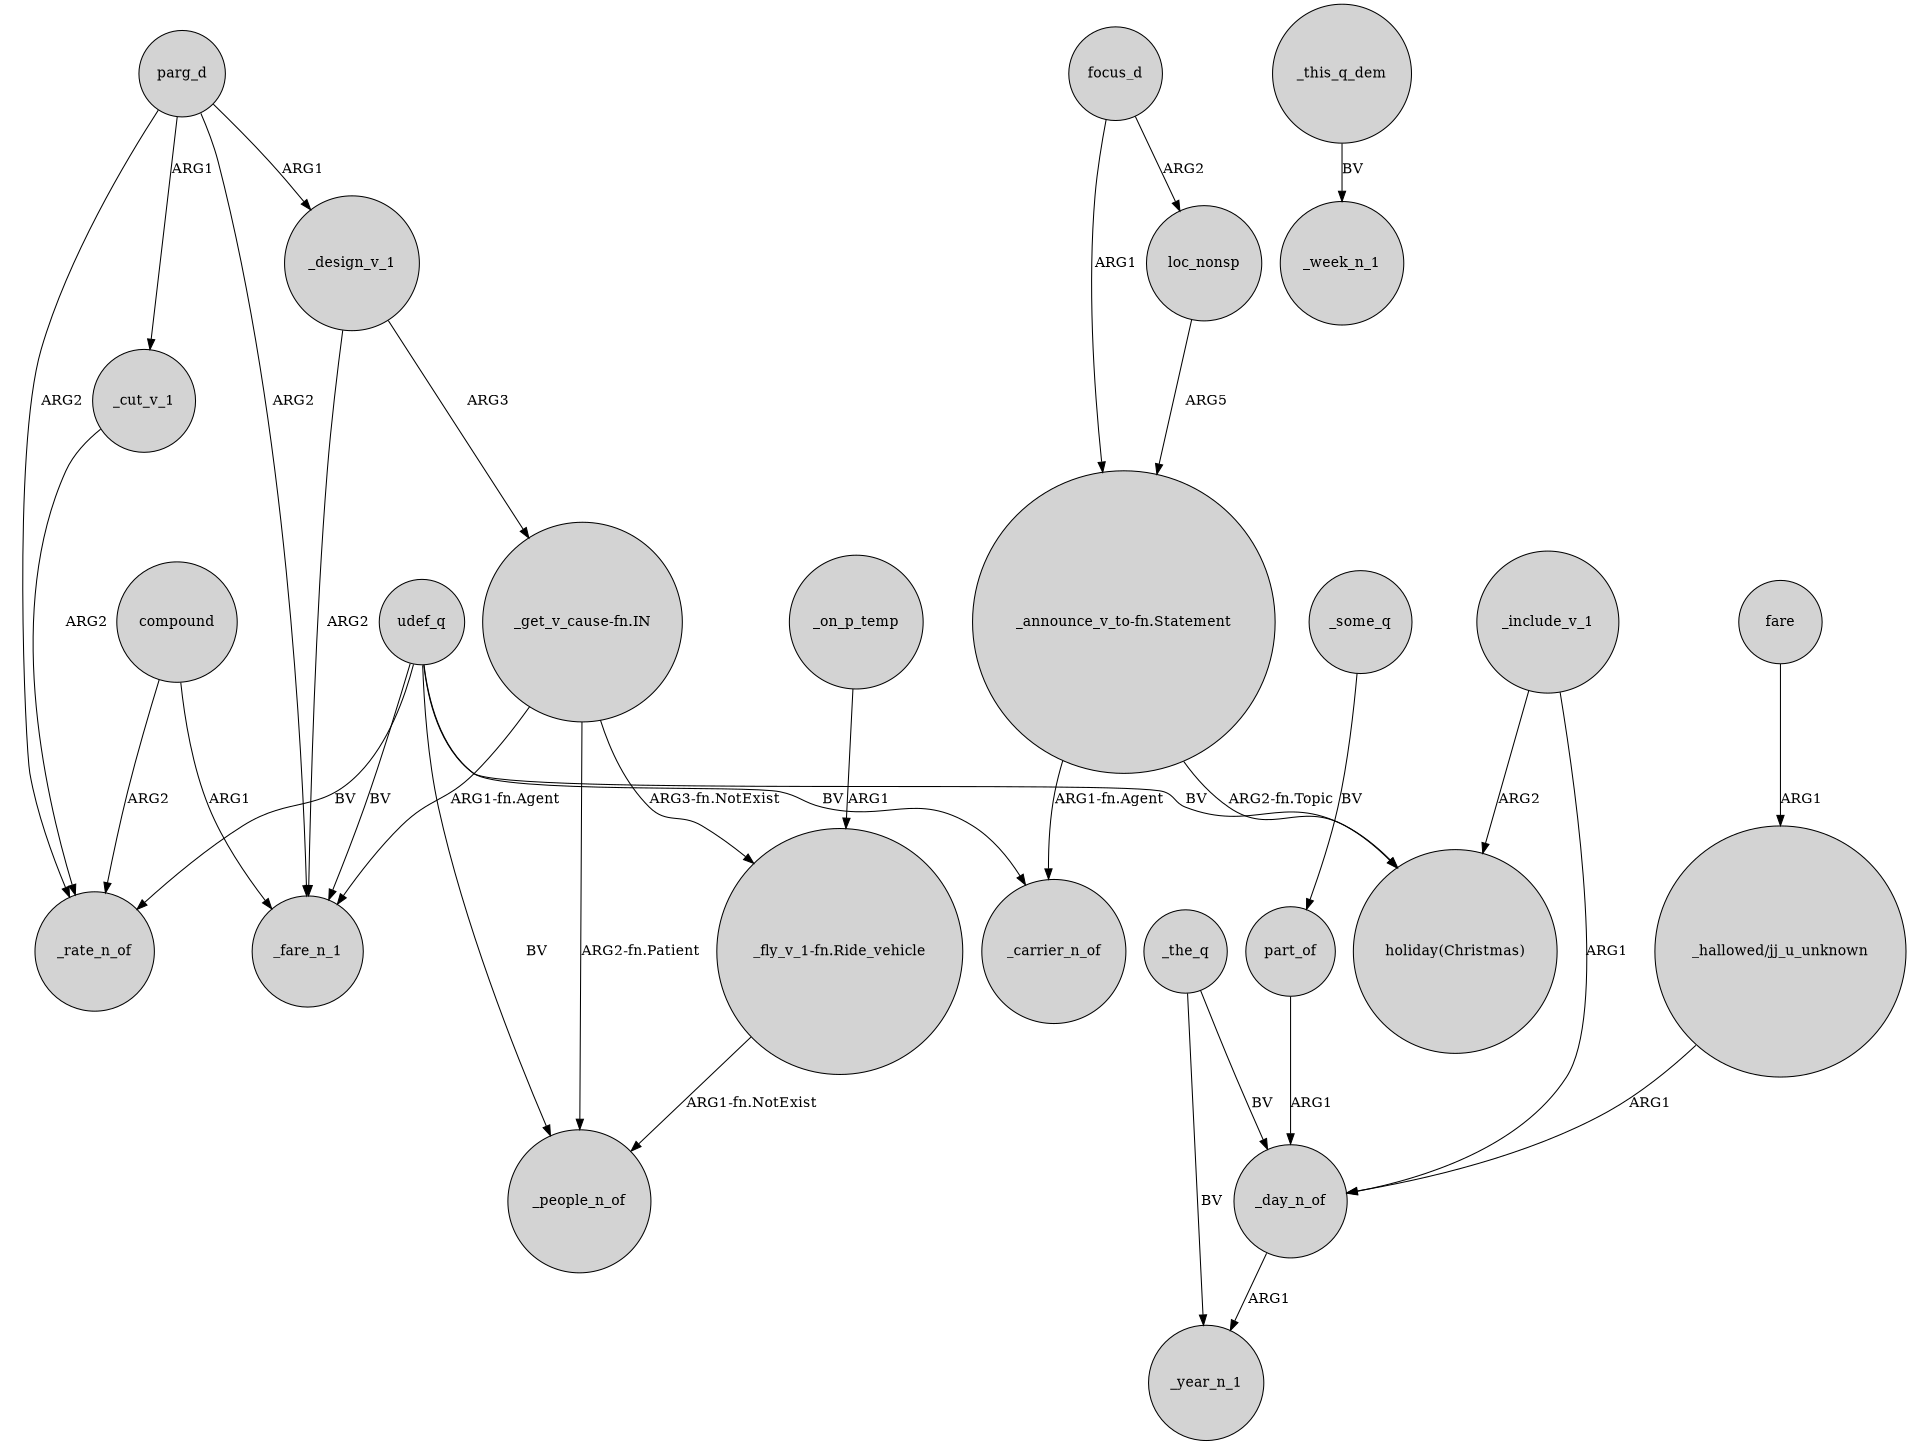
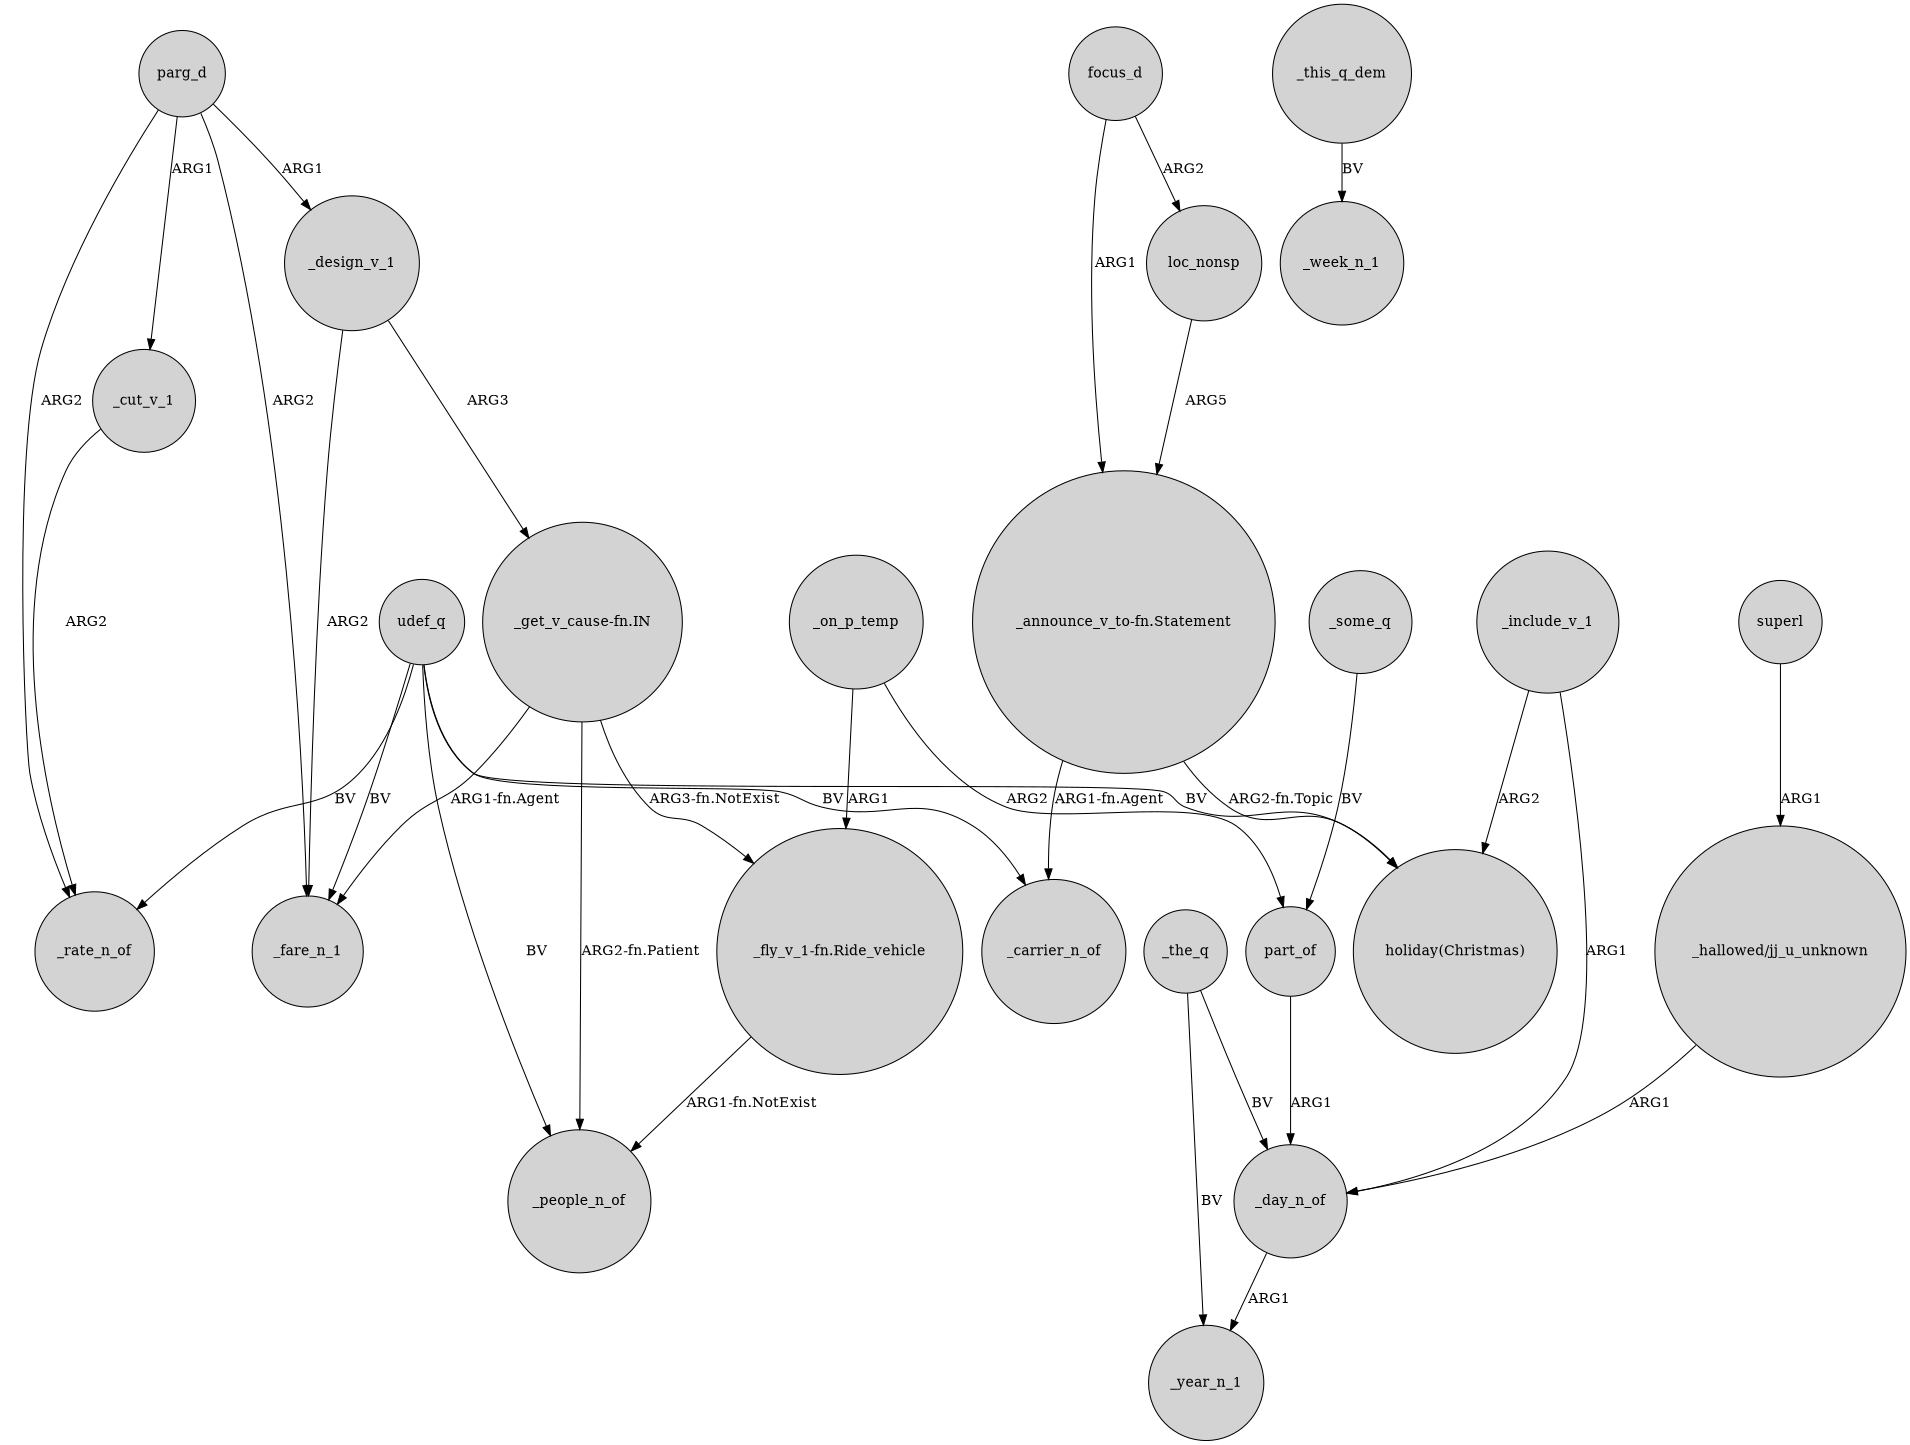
  digraph {
    node [shape=circle style=filled]
    "_get_v_cause-fn.IN"
    "_fly_v_1-fn.Ride_vehicle"
    _people_n_of
    _fare_n_1
    focus_d
    loc_nonsp
    "_announce_v_to-fn.Statement"
    _carrier_n_of
    "holiday(Christmas)"
    _day_n_of
    _year_n_1
    _design_v_1
    part_of
-   superl [label=fare]
+   superl
    "_hallowed/jj_u_unknown"
    udef_q
    _rate_n_of
    _cut_v_1
    _include_v_1
    _some_q
    _the_q
    _this_q_dem
    _week_n_1
    _on_p_temp
-   compound
    parg_d
    "_get_v_cause-fn.IN" -> "_fly_v_1-fn.Ride_vehicle" [label="ARG3-fn.NotExist"]
    "_get_v_cause-fn.IN" -> _people_n_of [label="ARG2-fn.Patient"]
    "_get_v_cause-fn.IN" -> _fare_n_1 [label="ARG1-fn.Agent"]
    "_fly_v_1-fn.Ride_vehicle" -> _people_n_of [label="ARG1-fn.NotExist"]
    focus_d -> loc_nonsp [label=ARG2]
    focus_d -> "_announce_v_to-fn.Statement" [label=ARG1]
    loc_nonsp -> "_announce_v_to-fn.Statement" [label=ARG5]
    "_announce_v_to-fn.Statement" -> _carrier_n_of [label="ARG1-fn.Agent"]
    "_announce_v_to-fn.Statement" -> "holiday(Christmas)" [label="ARG2-fn.Topic"]
    _day_n_of -> _year_n_1 [label=ARG1]
    _design_v_1 -> "_get_v_cause-fn.IN" [label=ARG3]
    _design_v_1 -> _fare_n_1 [label=ARG2]
    part_of -> _day_n_of [label=ARG1]
    superl -> "_hallowed/jj_u_unknown" [label=ARG1]
    "_hallowed/jj_u_unknown" -> _day_n_of [label=ARG1]
    udef_q -> _people_n_of [label=BV]
    udef_q -> _fare_n_1 [label=BV]
    udef_q -> _carrier_n_of [label=BV]
    udef_q -> "holiday(Christmas)" [label=BV]
    udef_q -> _rate_n_of [label=BV]
    _cut_v_1 -> _rate_n_of [label=ARG2]
    _include_v_1 -> "holiday(Christmas)" [label=ARG2]
    _include_v_1 -> _day_n_of [label=ARG1]
    _some_q -> part_of [label=BV]
    _the_q -> _day_n_of [label=BV]
    _the_q -> _year_n_1 [label=BV]
    _this_q_dem -> _week_n_1 [label=BV]
    _on_p_temp -> "_fly_v_1-fn.Ride_vehicle" [label=ARG1]
-   compound -> _fare_n_1 [label=ARG1]
-   compound -> _rate_n_of [label=ARG2]
+   _on_p_temp -> part_of [label=ARG2]
    parg_d -> _fare_n_1 [label=ARG2]
    parg_d -> _design_v_1 [label=ARG1]
    parg_d -> _rate_n_of [label=ARG2]
    parg_d -> _cut_v_1 [label=ARG1]
  }
